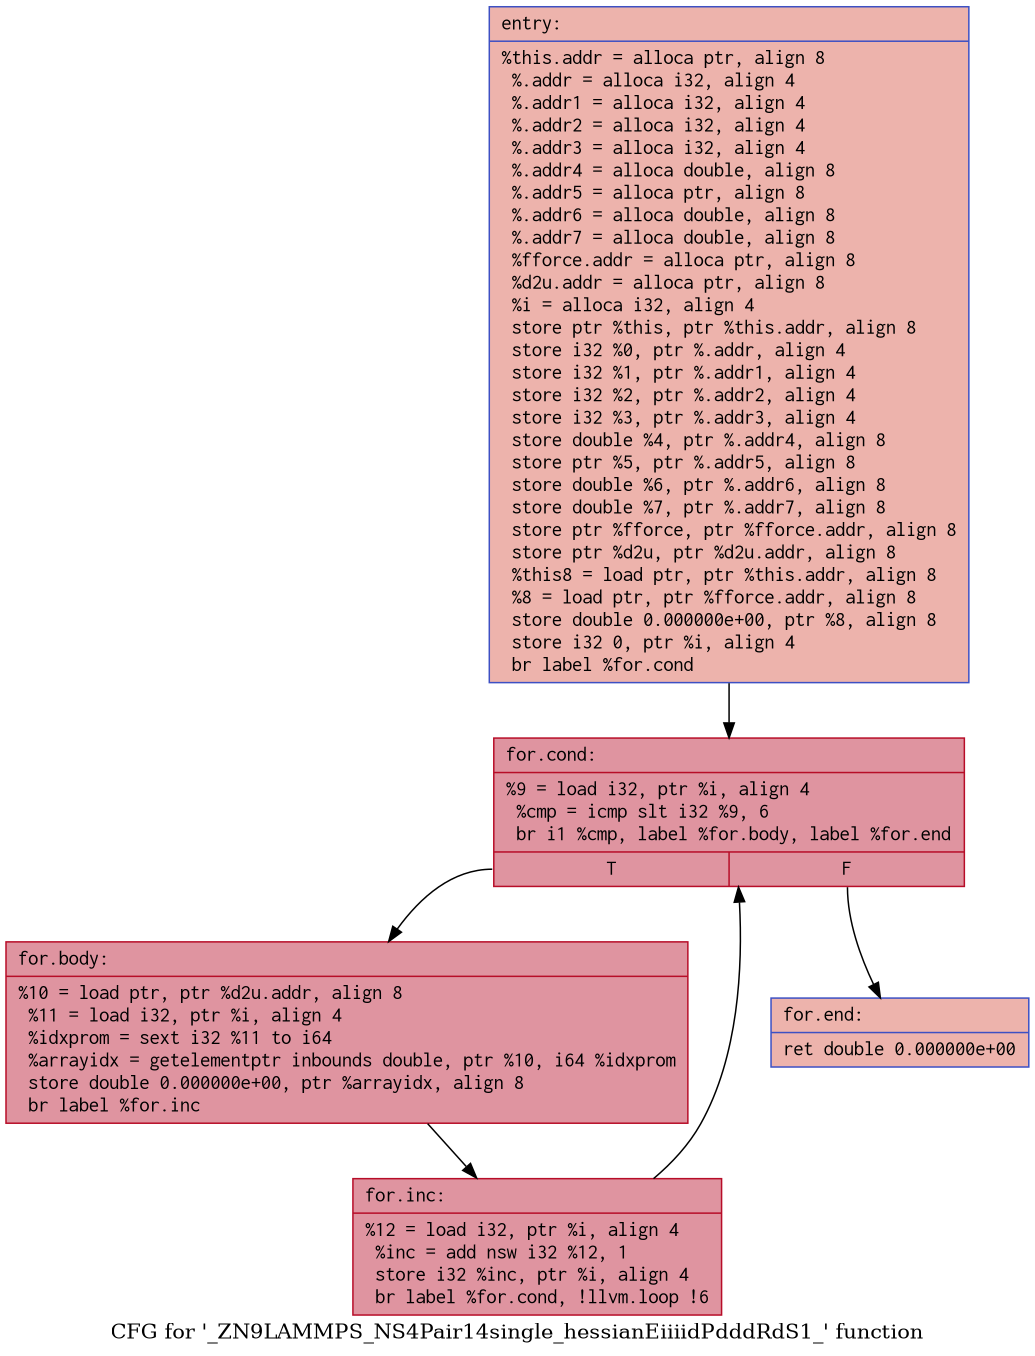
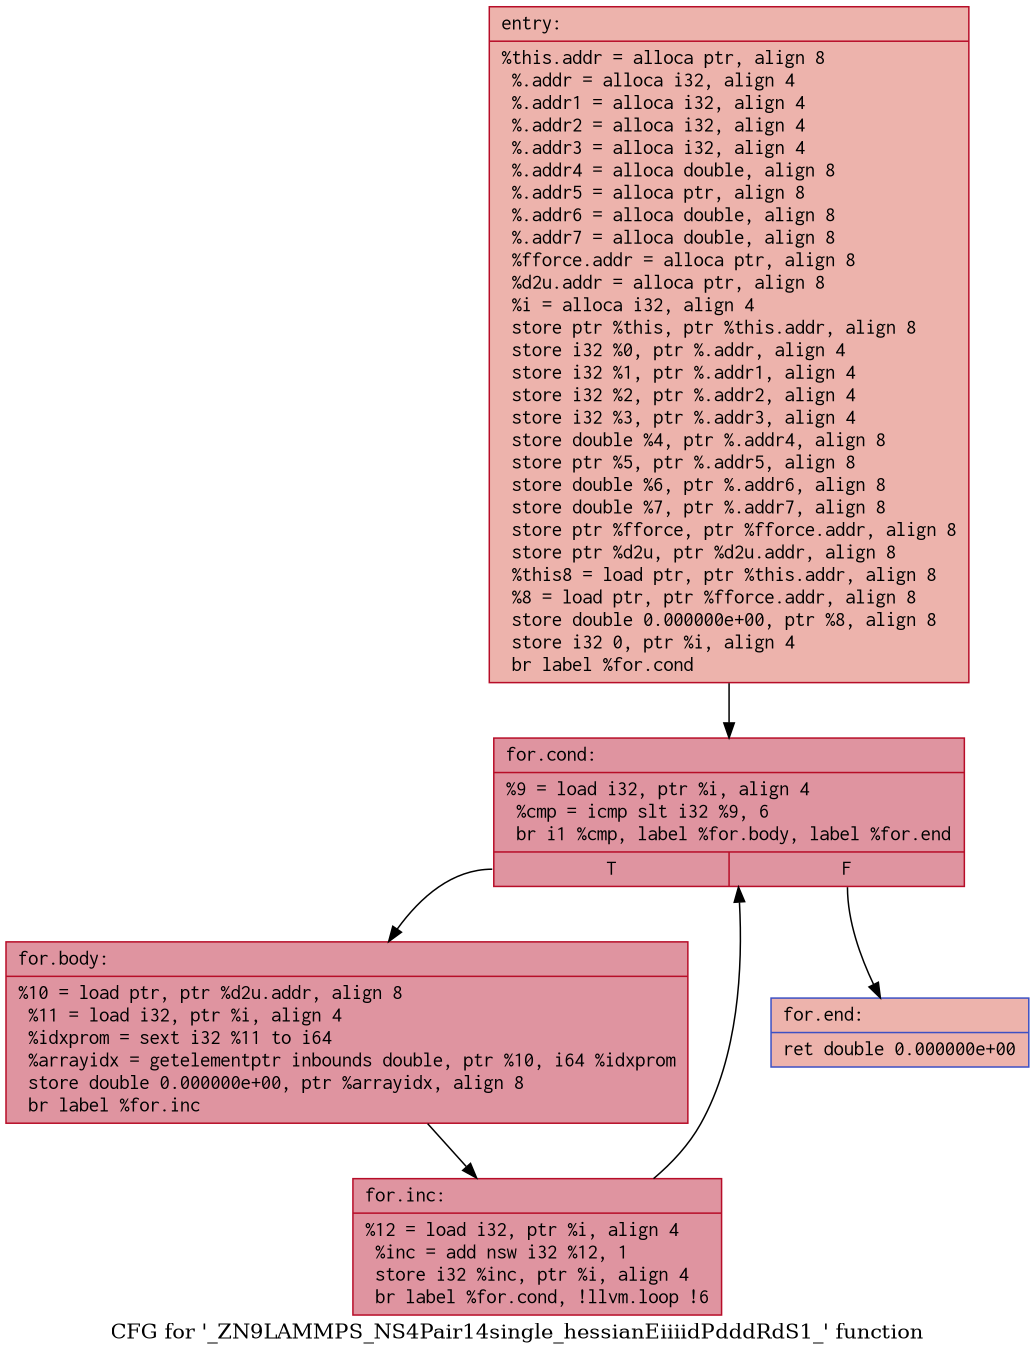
  digraph {
    label="CFG for '_ZN9LAMMPS_NS4Pair14single_hessianEiiiidPdddRdS1_' function"
    node [color="#b70d28ff" fillcolor="#b70d2870" fontname=Courier shape=record style=filled]
-   n1 [color="#3d50c3ff" fillcolor="#d6524470" label="{entry:\l|  %this.addr = alloca ptr, align 8\l  %.addr = alloca i32, align 4\l  %.addr1 = alloca i32, align 4\l  %.addr2 = alloca i32, align 4\l  %.addr3 = alloca i32, align 4\l  %.addr4 = alloca double, align 8\l  %.addr5 = alloca ptr, align 8\l  %.addr6 = alloca double, align 8\l  %.addr7 = alloca double, align 8\l  %fforce.addr = alloca ptr, align 8\l  %d2u.addr = alloca ptr, align 8\l  %i = alloca i32, align 4\l  store ptr %this, ptr %this.addr, align 8\l  store i32 %0, ptr %.addr, align 4\l  store i32 %1, ptr %.addr1, align 4\l  store i32 %2, ptr %.addr2, align 4\l  store i32 %3, ptr %.addr3, align 4\l  store double %4, ptr %.addr4, align 8\l  store ptr %5, ptr %.addr5, align 8\l  store double %6, ptr %.addr6, align 8\l  store double %7, ptr %.addr7, align 8\l  store ptr %fforce, ptr %fforce.addr, align 8\l  store ptr %d2u, ptr %d2u.addr, align 8\l  %this8 = load ptr, ptr %this.addr, align 8\l  %8 = load ptr, ptr %fforce.addr, align 8\l  store double 0.000000e+00, ptr %8, align 8\l  store i32 0, ptr %i, align 4\l  br label %for.cond\l}"]
+   n1 [fillcolor="#d6524470" label="{entry:\l|  %this.addr = alloca ptr, align 8\l  %.addr = alloca i32, align 4\l  %.addr1 = alloca i32, align 4\l  %.addr2 = alloca i32, align 4\l  %.addr3 = alloca i32, align 4\l  %.addr4 = alloca double, align 8\l  %.addr5 = alloca ptr, align 8\l  %.addr6 = alloca double, align 8\l  %.addr7 = alloca double, align 8\l  %fforce.addr = alloca ptr, align 8\l  %d2u.addr = alloca ptr, align 8\l  %i = alloca i32, align 4\l  store ptr %this, ptr %this.addr, align 8\l  store i32 %0, ptr %.addr, align 4\l  store i32 %1, ptr %.addr1, align 4\l  store i32 %2, ptr %.addr2, align 4\l  store i32 %3, ptr %.addr3, align 4\l  store double %4, ptr %.addr4, align 8\l  store ptr %5, ptr %.addr5, align 8\l  store double %6, ptr %.addr6, align 8\l  store double %7, ptr %.addr7, align 8\l  store ptr %fforce, ptr %fforce.addr, align 8\l  store ptr %d2u, ptr %d2u.addr, align 8\l  %this8 = load ptr, ptr %this.addr, align 8\l  %8 = load ptr, ptr %fforce.addr, align 8\l  store double 0.000000e+00, ptr %8, align 8\l  store i32 0, ptr %i, align 4\l  br label %for.cond\l}"]
    n2 [label="{for.cond:\l|  %9 = load i32, ptr %i, align 4\l  %cmp = icmp slt i32 %9, 6\l  br i1 %cmp, label %for.body, label %for.end\l|{<s0>T|<s1>F}}"]
    n3 [label="{for.body:\l|  %10 = load ptr, ptr %d2u.addr, align 8\l  %11 = load i32, ptr %i, align 4\l  %idxprom = sext i32 %11 to i64\l  %arrayidx = getelementptr inbounds double, ptr %10, i64 %idxprom\l  store double 0.000000e+00, ptr %arrayidx, align 8\l  br label %for.inc\l}"]
    n4 [color="#3d50c3ff" fillcolor="#d6524470" label="{for.end:\l|  ret double 0.000000e+00\l}"]
    n5 [label="{for.inc:\l|  %12 = load i32, ptr %i, align 4\l  %inc = add nsw i32 %12, 1\l  store i32 %inc, ptr %i, align 4\l  br label %for.cond, !llvm.loop !6\l}"]
    n1 -> n2
    n2 -> n3 [tailport=s0]
    n2 -> n4 [tailport=s1]
    n3 -> n5
    n5 -> n2
  }
